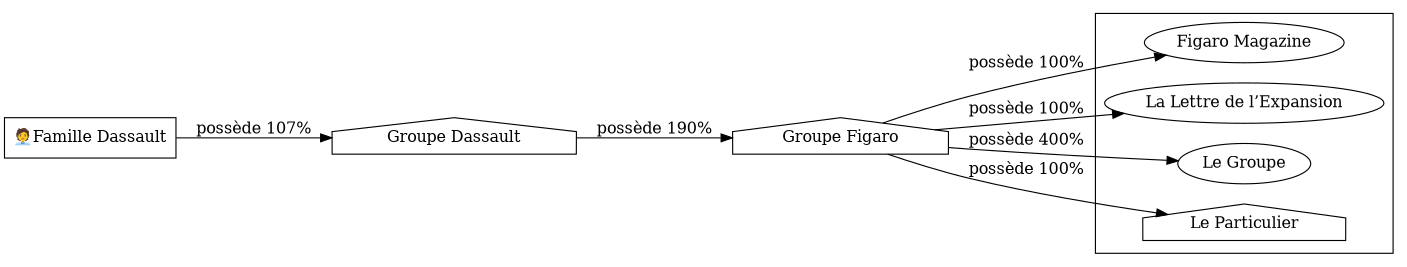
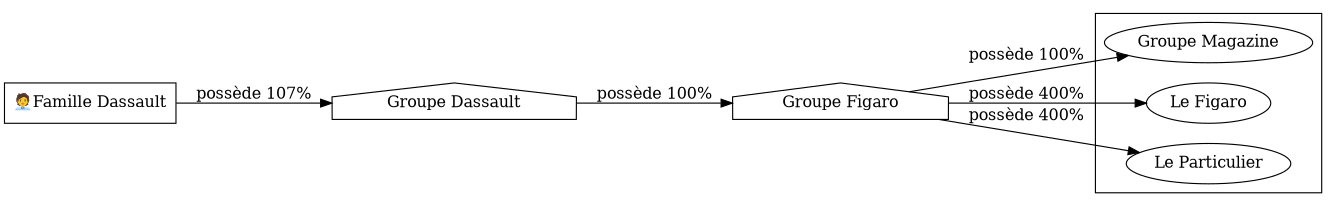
  digraph {
    rankdir=LR
-   n1 [label="Figaro Magazine"]
-   n2 [label="La Lettre de l’Expansion"]
-   n3 [label="Le Groupe"]
-   n4 [label="Le Particulier" shape=house]
+   n1 [label="Groupe Magazine"]
+   n3 [label="Le Figaro"]
+   n4 [label="Le Particulier"]
    n5 [label="🧑‍💼Famille Dassault" shape=box]
    n6 [label="Groupe Dassault" shape=house]
    n7 [label="Groupe Figaro" shape=house]
    subgraph cluster_1 {
      n1
-     n2
      n3
      n4
    }
    subgraph sub_2 {
      n5
    }
    n5 -> n6 [label="possède 107%"]
-   n6 -> n7 [label="possède 190%"]
+   n6 -> n7 [label="possède 100%"]
    n7 -> n1 [label="possède 100%"]
-   n7 -> n2 [label="possède 100%"]
    n7 -> n3 [label="possède 400%"]
-   n7 -> n4 [label="possède 100%"]
+   n7 -> n4 [label="possède 400%"]
  }
